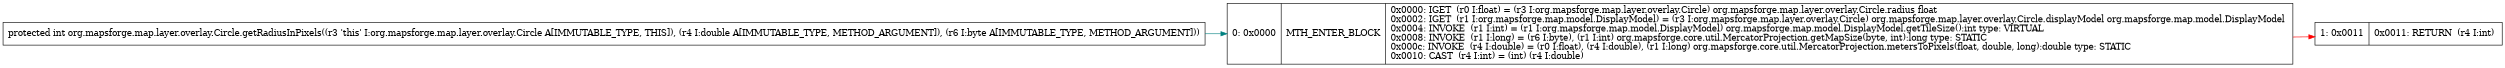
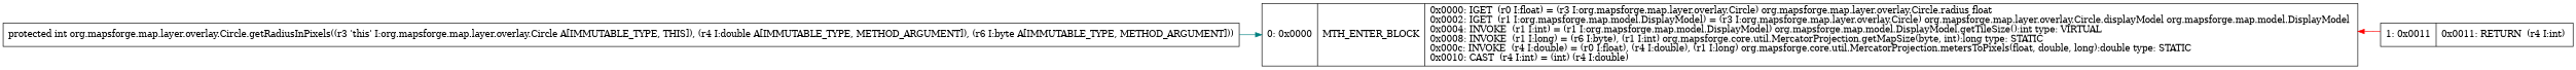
  digraph {
    rankdir=LR
    node [shape=record]
    n1 [label="{0\:\ 0x0000|MTH_ENTER_BLOCK\l|0x0000: IGET  (r0 I:float) = (r3 I:org.mapsforge.map.layer.overlay.Circle) org.mapsforge.map.layer.overlay.Circle.radius float \l0x0002: IGET  (r1 I:org.mapsforge.map.model.DisplayModel) = (r3 I:org.mapsforge.map.layer.overlay.Circle) org.mapsforge.map.layer.overlay.Circle.displayModel org.mapsforge.map.model.DisplayModel \l0x0004: INVOKE  (r1 I:int) = (r1 I:org.mapsforge.map.model.DisplayModel) org.mapsforge.map.model.DisplayModel.getTileSize():int type: VIRTUAL \l0x0008: INVOKE  (r1 I:long) = (r6 I:byte), (r1 I:int) org.mapsforge.core.util.MercatorProjection.getMapSize(byte, int):long type: STATIC \l0x000c: INVOKE  (r4 I:double) = (r0 I:float), (r4 I:double), (r1 I:long) org.mapsforge.core.util.MercatorProjection.metersToPixels(float, double, long):double type: STATIC \l0x0010: CAST  (r4 I:int) = (int) (r4 I:double) \l}"]
    n2 [label="{1\:\ 0x0011|0x0011: RETURN  (r4 I:int) \l}"]
    n3 [label="{protected int org.mapsforge.map.layer.overlay.Circle.getRadiusInPixels((r3 'this' I:org.mapsforge.map.layer.overlay.Circle A[IMMUTABLE_TYPE, THIS]), (r4 I:double A[IMMUTABLE_TYPE, METHOD_ARGUMENT]), (r6 I:byte A[IMMUTABLE_TYPE, METHOD_ARGUMENT])) }"]
-   n1 -> n2 [color=red]
+   n2 -> n1 [color=red]
    n3 -> n1 [color=teal]
  }
